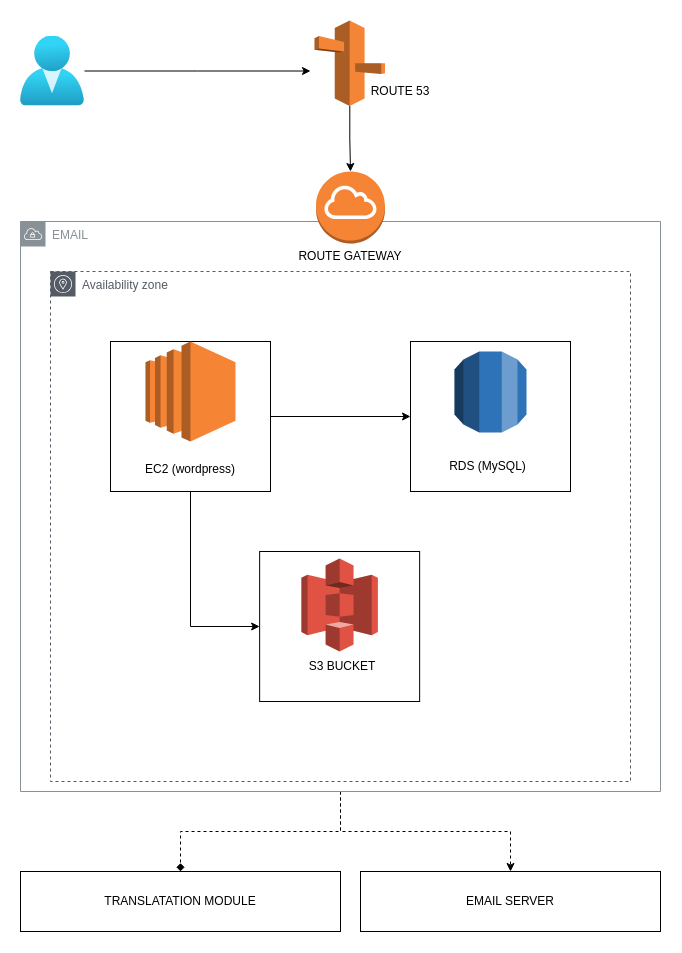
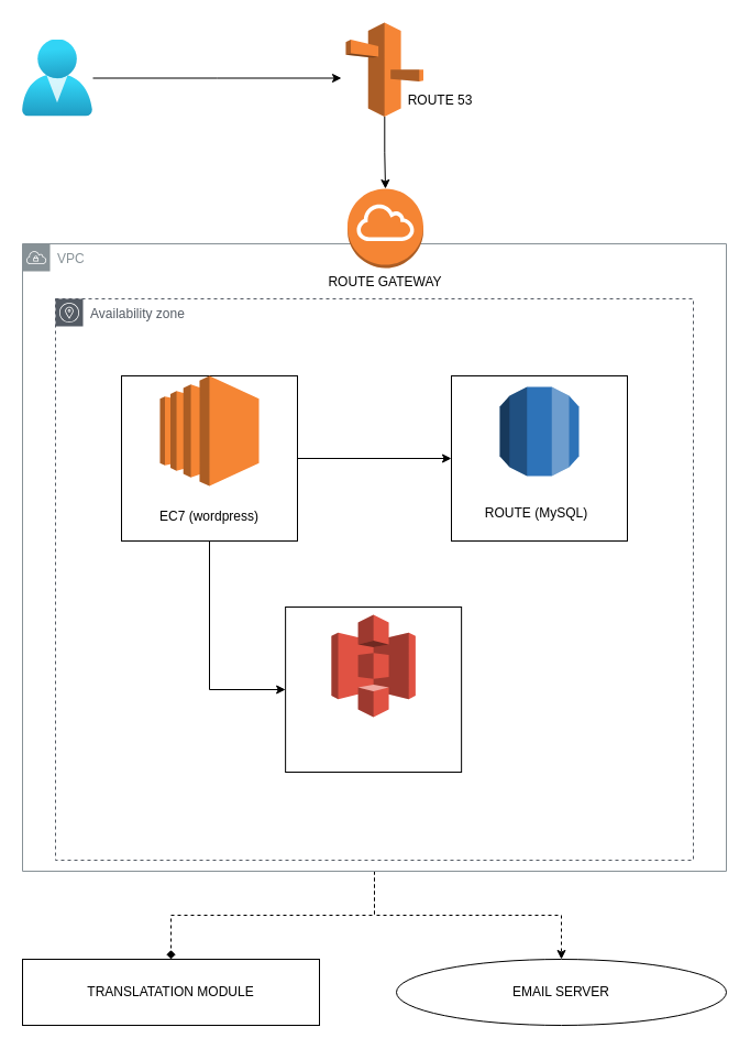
  <mxCell id="0" />
  <mxCell id="1" parent="0" />
  <mxCell id="2" value="" style="edgeStyle=orthogonalEdgeStyle;rounded=0;orthogonalLoop=1;jettySize=auto;html=1;dashed=1;" edge="1" parent="1" source="4" target="13"><mxGeometry relative="1" as="geometry" /></mxCell>
  <mxCell id="3" style="edgeStyle=orthogonalEdgeStyle;rounded=0;orthogonalLoop=1;jettySize=auto;html=1;dashed=1;endArrow=diamond;" edge="1" parent="1" source="4" target="12"><mxGeometry relative="1" as="geometry" /></mxCell>
- <mxCell id="4" value="EMAIL" style="sketch=0;outlineConnect=0;gradientColor=none;html=1;whiteSpace=wrap;fontSize=12;fontStyle=0;shape=mxgraph.aws4.group;grIcon=mxgraph.aws4.group_vpc;strokeColor=#879196;fillColor=none;verticalAlign=top;align=left;spacingLeft=30;fontColor=#879196;dashed=0;" vertex="1" parent="1"><mxGeometry x="20" y="221" width="640" height="570" as="geometry" /></mxCell>
+ <mxCell id="4" value="VPC" style="sketch=0;outlineConnect=0;gradientColor=none;html=1;whiteSpace=wrap;fontSize=12;fontStyle=0;shape=mxgraph.aws4.group;grIcon=mxgraph.aws4.group_vpc;strokeColor=#879196;fillColor=none;verticalAlign=top;align=left;spacingLeft=30;fontColor=#879196;dashed=0;" vertex="1" parent="1"><mxGeometry x="20" y="221" width="640" height="570" as="geometry" /></mxCell>
  <mxCell id="5" value="Availability zone" style="sketch=0;outlineConnect=0;gradientColor=none;html=1;whiteSpace=wrap;fontSize=12;fontStyle=0;shape=mxgraph.aws4.group;grIcon=mxgraph.aws4.group_availability_zone;strokeColor=#545B64;fillColor=none;verticalAlign=top;align=left;spacingLeft=30;fontColor=#545B64;dashed=1;" vertex="1" parent="1"><mxGeometry x="50" y="271" width="580" height="510" as="geometry" /></mxCell>
  <mxCell id="6" value="" style="edgeStyle=orthogonalEdgeStyle;rounded=0;orthogonalLoop=1;jettySize=auto;html=1;" edge="1" parent="1" source="7" target="10"><mxGeometry relative="1" as="geometry" /></mxCell>
  <mxCell id="7" value="" style="outlineConnect=0;dashed=0;verticalLabelPosition=bottom;verticalAlign=top;align=center;html=1;shape=mxgraph.aws3.route_53;fillColor=#F58536;gradientColor=none;" vertex="1" parent="1"><mxGeometry x="314" y="20" width="70.5" height="85.5" as="geometry" /></mxCell>
  <mxCell id="8" style="edgeStyle=orthogonalEdgeStyle;rounded=0;orthogonalLoop=1;jettySize=auto;html=1;" edge="1" parent="1" source="9"><mxGeometry relative="1" as="geometry"><mxPoint x="310" y="70.5" as="targetPoint" /></mxGeometry></mxCell>
  <mxCell id="9" value="" style="image;aspect=fixed;html=1;points=[];align=center;fontSize=12;image=img/lib/azure2/identity/Users.svg;" vertex="1" parent="1"><mxGeometry x="20" y="35.5" width="64" height="70" as="geometry" /></mxCell>
  <mxCell id="10" value="" style="outlineConnect=0;dashed=0;verticalLabelPosition=bottom;verticalAlign=top;align=center;html=1;shape=mxgraph.aws3.internet_gateway;fillColor=#F58534;gradientColor=none;" vertex="1" parent="1"><mxGeometry x="315.5" y="171" width="69" height="72" as="geometry" /></mxCell>
  <mxCell id="11" value="ROUTE GATEWAY" style="text;html=1;strokeColor=none;fillColor=none;align=center;verticalAlign=middle;whiteSpace=wrap;rounded=0;" vertex="1" parent="1"><mxGeometry x="265" y="241" width="170" height="30" as="geometry" /></mxCell>
- <mxCell id="12" value="TRANSLATATION MODULE" style="rounded=0;whiteSpace=wrap;html=1;" vertex="1" parent="1"><mxGeometry x="20" y="871" width="320" height="60" as="geometry" /></mxCell>
- <mxCell id="13" value="EMAIL SERVER" style="rounded=0;whiteSpace=wrap;html=1;" vertex="1" parent="1"><mxGeometry x="360" y="871" width="300" height="60" as="geometry" /></mxCell>
+ <mxCell id="12" value="TRANSLATATION MODULE" style="rounded=0;whiteSpace=wrap;html=1;" vertex="1" parent="1"><mxGeometry x="20" y="871" width="270" height="60" as="geometry" /></mxCell>
+ <mxCell id="13" value="EMAIL SERVER" style="ellipse;whiteSpace=wrap;html=1;" vertex="1" parent="1"><mxGeometry x="360" y="871" width="300" height="60" as="geometry" /></mxCell>
  <mxCell id="14" style="edgeStyle=orthogonalEdgeStyle;rounded=0;orthogonalLoop=1;jettySize=auto;html=1;entryX=0;entryY=0.5;entryDx=0;entryDy=0;" edge="1" parent="1" source="16" target="19"><mxGeometry relative="1" as="geometry" /></mxCell>
  <mxCell id="15" style="edgeStyle=orthogonalEdgeStyle;rounded=0;orthogonalLoop=1;jettySize=auto;html=1;" edge="1" parent="1" source="16" target="22"><mxGeometry relative="1" as="geometry" /></mxCell>
  <mxCell id="16" value="" style="rounded=0;whiteSpace=wrap;html=1;" vertex="1" parent="1"><mxGeometry x="110" y="341" width="160" height="150" as="geometry" /></mxCell>
  <mxCell id="17" value="" style="outlineConnect=0;dashed=0;verticalLabelPosition=bottom;verticalAlign=top;align=center;html=1;shape=mxgraph.aws3.ec2;fillColor=#F58534;gradientColor=none;" vertex="1" parent="1"><mxGeometry x="145" y="341" width="90" height="100" as="geometry" /></mxCell>
- <mxCell id="18" value="EC2 (wordpress)" style="text;html=1;strokeColor=none;fillColor=none;align=center;verticalAlign=middle;whiteSpace=wrap;rounded=0;" vertex="1" parent="1"><mxGeometry x="120.88" y="454" width="138.25" height="30" as="geometry" /></mxCell>
+ <mxCell id="18" value="EC7 (wordpress)" style="text;html=1;strokeColor=none;fillColor=none;align=center;verticalAlign=middle;whiteSpace=wrap;rounded=0;" vertex="1" parent="1"><mxGeometry x="120.88" y="454" width="138.25" height="30" as="geometry" /></mxCell>
  <mxCell id="19" value="" style="rounded=0;whiteSpace=wrap;html=1;" vertex="1" parent="1"><mxGeometry x="259.13" y="551" width="160" height="150" as="geometry" /></mxCell>
  <mxCell id="20" value="" style="outlineConnect=0;dashed=0;verticalLabelPosition=bottom;verticalAlign=top;align=center;html=1;shape=mxgraph.aws3.s3;fillColor=#E05243;gradientColor=none;" vertex="1" parent="1"><mxGeometry x="300.88" y="558" width="76.5" height="93" as="geometry" /></mxCell>
- <mxCell id="21" value="S3 BUCKET" style="text;html=1;strokeColor=none;fillColor=none;align=center;verticalAlign=middle;whiteSpace=wrap;rounded=0;" vertex="1" parent="1"><mxGeometry x="305.63" y="651" width="71.75" height="30" as="geometry" /></mxCell>
  <mxCell id="22" value="" style="rounded=0;whiteSpace=wrap;html=1;" vertex="1" parent="1"><mxGeometry x="410" y="341" width="160" height="150" as="geometry" /></mxCell>
  <mxCell id="23" value="" style="outlineConnect=0;dashed=0;verticalLabelPosition=bottom;verticalAlign=top;align=center;html=1;shape=mxgraph.aws3.rds;fillColor=#2E73B8;gradientColor=none;labelBackgroundColor=none;labelBorderColor=none;noLabel=0;portConstraintRotation=0;fixDash=0;dropTarget=0;collapsible=0;movableLabel=0;" vertex="1" parent="1"><mxGeometry x="454" y="351" width="72" height="81" as="geometry" /></mxCell>
- <mxCell id="24" value="RDS (MySQL)" style="text;html=1;strokeColor=none;fillColor=none;align=center;verticalAlign=middle;whiteSpace=wrap;rounded=0;" vertex="1" parent="1"><mxGeometry x="420" y="451" width="135" height="30" as="geometry" /></mxCell>
+ <mxCell id="24" value="ROUTE (MySQL)" style="text;html=1;strokeColor=none;fillColor=none;align=center;verticalAlign=middle;whiteSpace=wrap;rounded=0;" vertex="1" parent="1"><mxGeometry x="420" y="451" width="135" height="30" as="geometry" /></mxCell>
  <mxCell id="25" value="ROUTE 53&lt;br&gt;" style="text;html=1;strokeColor=none;fillColor=none;align=center;verticalAlign=middle;whiteSpace=wrap;rounded=0;" vertex="1" parent="1"><mxGeometry x="365" y="75.5" width="70" height="30" as="geometry" /></mxCell>
